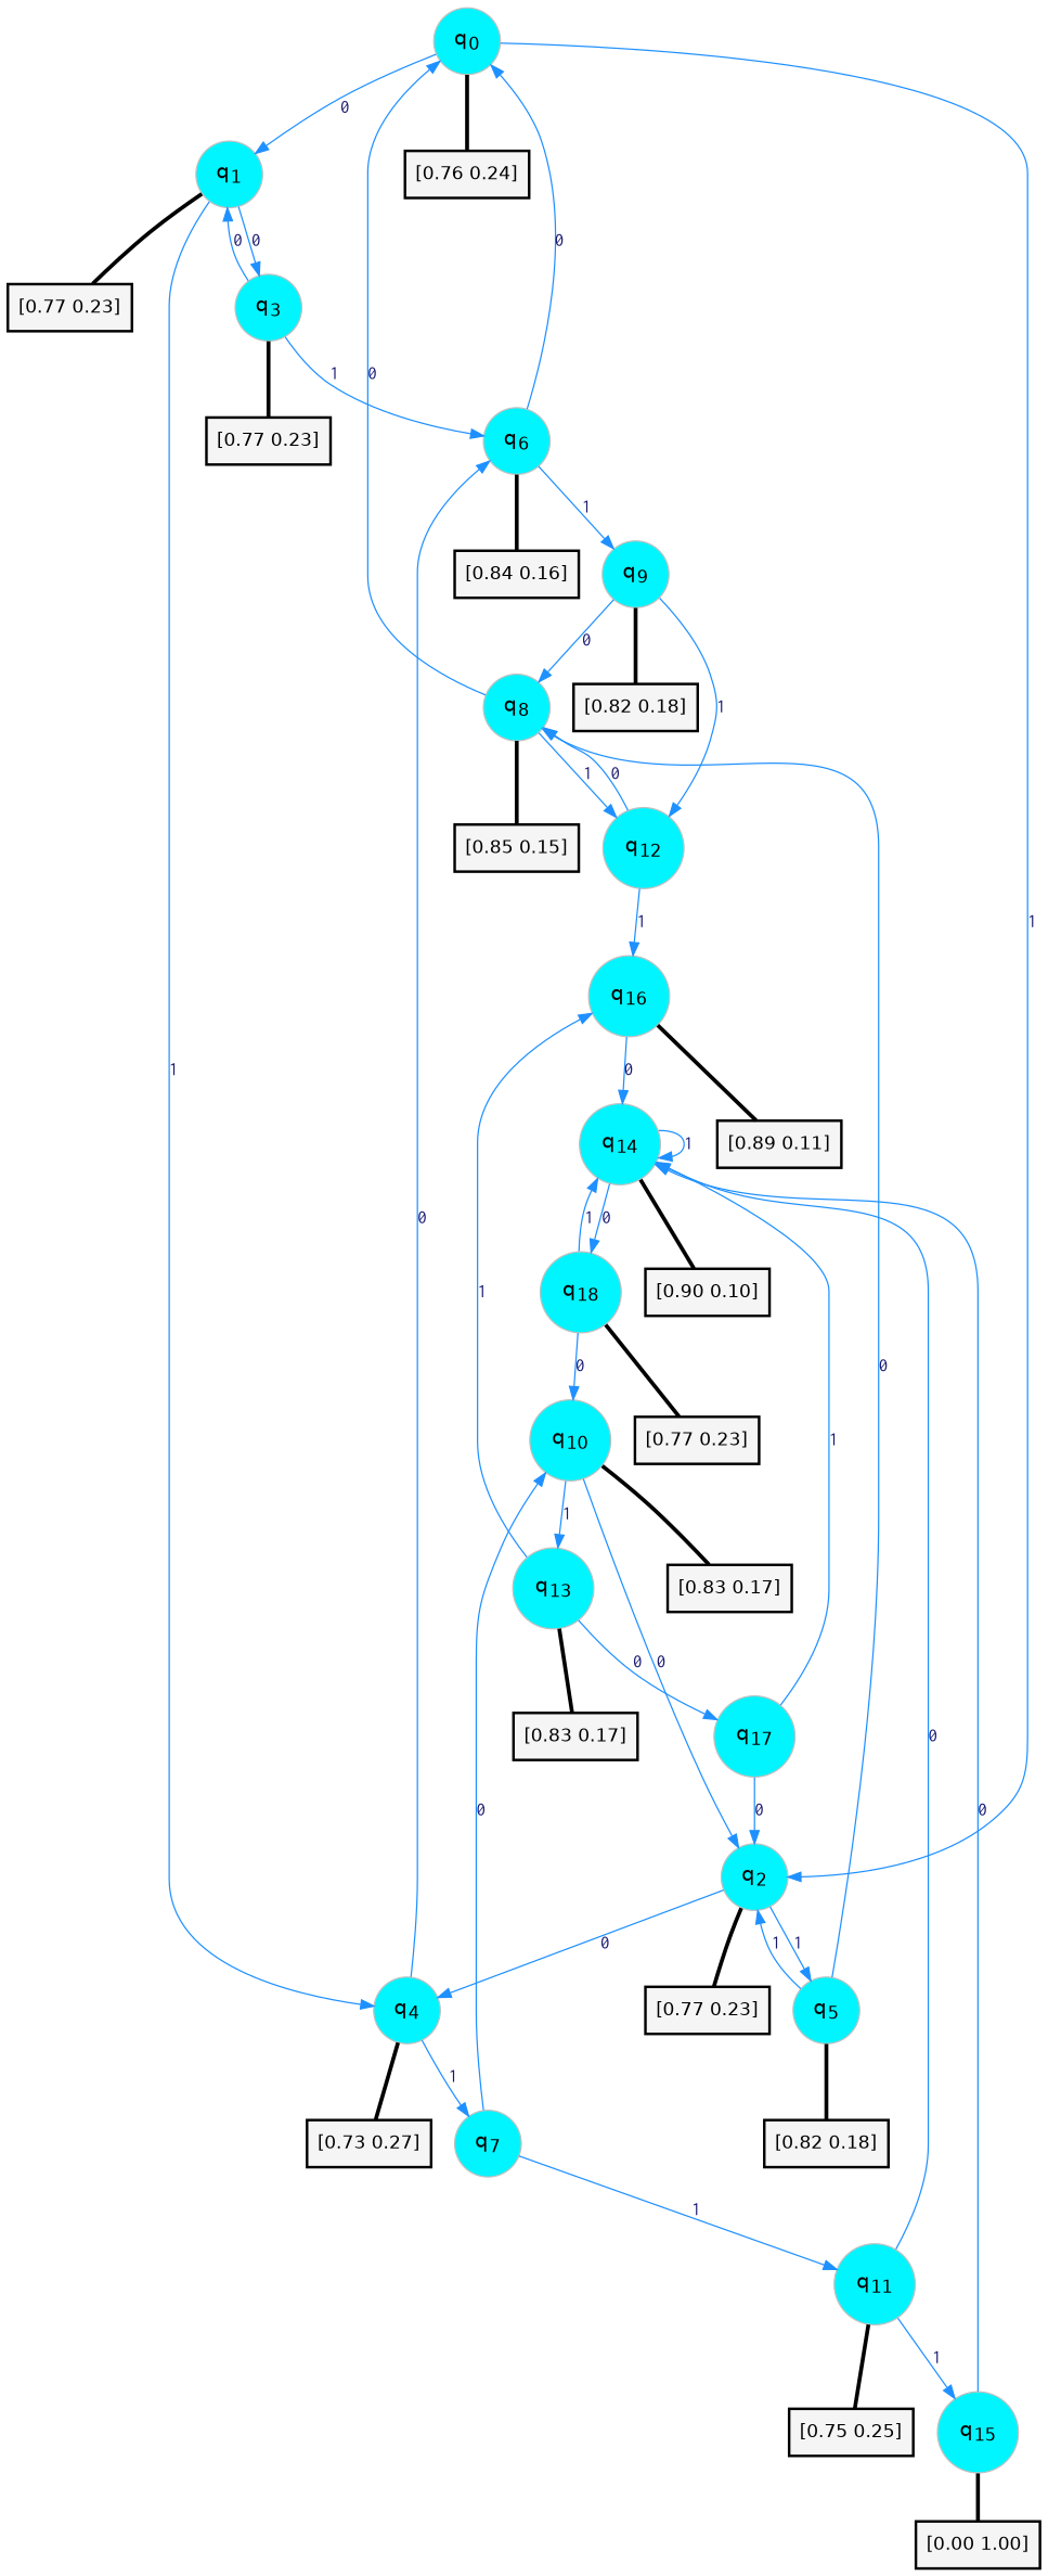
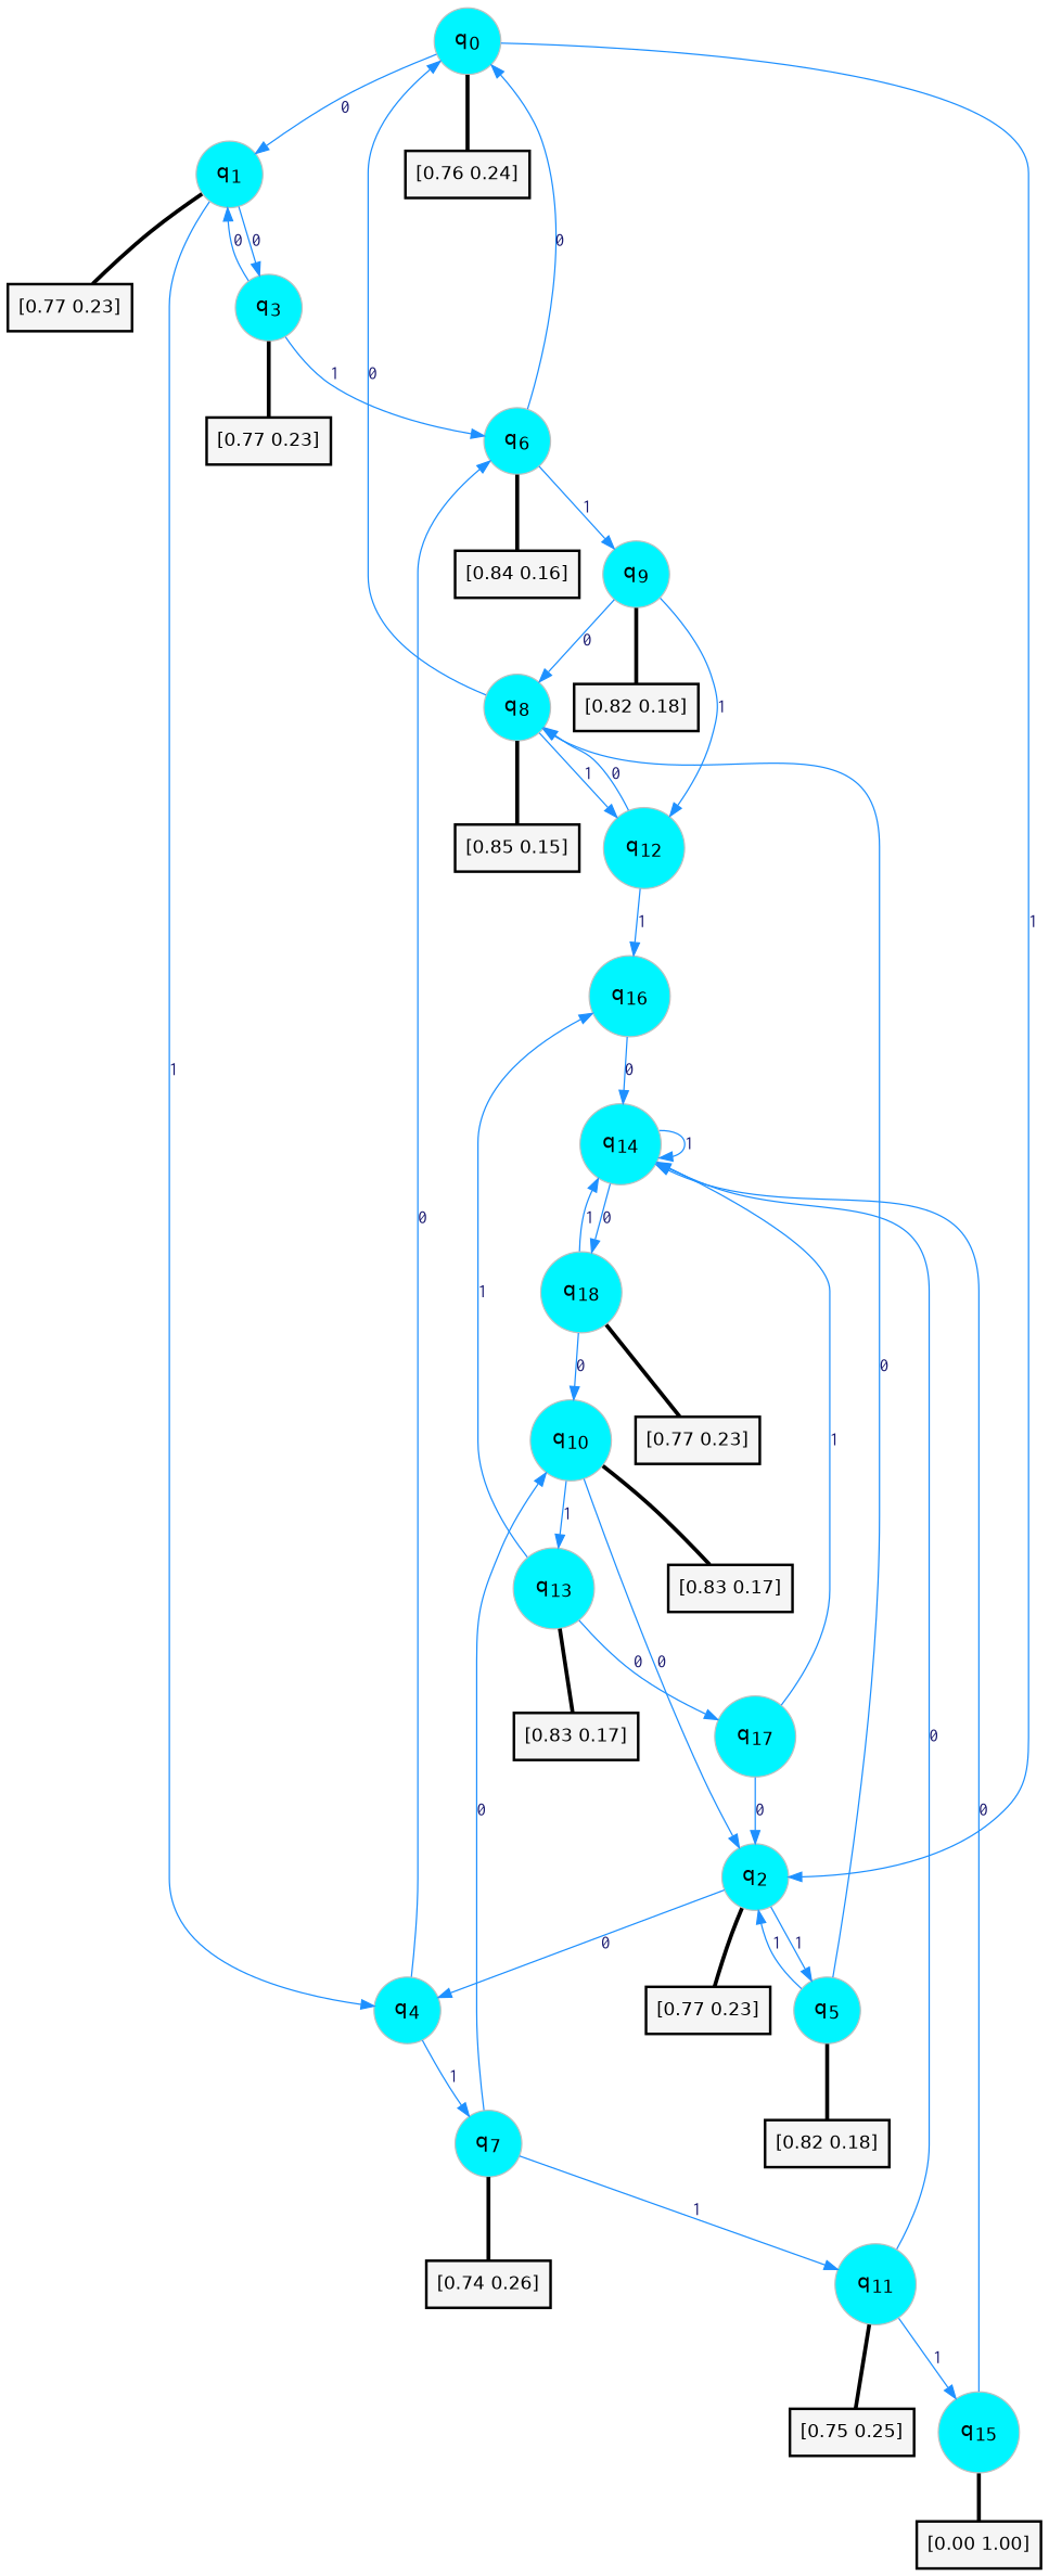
  digraph {
    rankdir=TD
    node [color=gray fillcolor=turquoise1 fontcolor=black fontname=Helvetica fontsize=16 fontweight=bold shape=circle style=filled]
    edge [arrowsize=1 color=dodgerblue1 fontcolor=midnightblue fontname=courier fontweight=bold penwidth=1 style=solid weight=20]
    n1 [label=<q<SUB>0</SUB>>]
    n2 [label=<q<SUB>1</SUB>>]
    n3 [label=<q<SUB>2</SUB>>]
    n4 [color=black fillcolor=whitesmoke fontsize=14 label="[0.76 0.24]" penwidth=2 shape=box]
    n5 [label=<q<SUB>3</SUB>>]
    n6 [label=<q<SUB>4</SUB>>]
    n7 [color=black fillcolor=whitesmoke fontsize=14 label="[0.77 0.23]" penwidth=2 shape=box]
    n8 [label=<q<SUB>5</SUB>>]
    n9 [color=black fillcolor=whitesmoke fontsize=14 label="[0.77 0.23]" penwidth=2 shape=box]
    n10 [label=<q<SUB>6</SUB>>]
    n11 [color=black fillcolor=whitesmoke fontsize=14 label="[0.77 0.23]" penwidth=2 shape=box]
    n12 [label=<q<SUB>7</SUB>>]
-   n13 [color=black fillcolor=whitesmoke fontsize=14 label="[0.73 0.27]" penwidth=2 shape=box]
    n14 [label=<q<SUB>8</SUB>>]
    n15 [color=black fillcolor=whitesmoke fontsize=14 label="[0.82 0.18]" penwidth=2 shape=box]
    n16 [label=<q<SUB>9</SUB>>]
    n17 [color=black fillcolor=whitesmoke fontsize=14 label="[0.84 0.16]" penwidth=2 shape=box]
    n18 [label=<q<SUB>10</SUB>>]
    n19 [label=<q<SUB>11</SUB>>]
+   n20 [color=black fillcolor=whitesmoke fontsize=14 label="[0.74 0.26]" penwidth=2 shape=box]
    n21 [label=<q<SUB>12</SUB>>]
    n22 [color=black fillcolor=whitesmoke fontsize=14 label="[0.85 0.15]" penwidth=2 shape=box]
    n23 [color=black fillcolor=whitesmoke fontsize=14 label="[0.82 0.18]" penwidth=2 shape=box]
    n24 [label=<q<SUB>13</SUB>>]
    n25 [color=black fillcolor=whitesmoke fontsize=14 label="[0.83 0.17]" penwidth=2 shape=box]
    n26 [label=<q<SUB>14</SUB>>]
    n27 [label=<q<SUB>15</SUB>>]
    n28 [color=black fillcolor=whitesmoke fontsize=14 label="[0.75 0.25]" penwidth=2 shape=box]
    n29 [label=<q<SUB>16</SUB>>]
    n30 [label=<q<SUB>17</SUB>>]
    n31 [color=black fillcolor=whitesmoke fontsize=14 label="[0.83 0.17]" penwidth=2 shape=box]
    n32 [label=<q<SUB>18</SUB>>]
-   n33 [color=black fillcolor=whitesmoke fontsize=14 label="[0.90 0.10]" penwidth=2 shape=box]
    n34 [color=black fillcolor=whitesmoke fontsize=14 label="[0.00 1.00]" penwidth=2 shape=box]
-   n35 [color=black fillcolor=whitesmoke fontsize=14 label="[0.89 0.11]" penwidth=2 shape=box]
    n36 [color=black fillcolor=whitesmoke fontsize=14 label="[0.77 0.23]" penwidth=2 shape=box]
    n1 -> n2 [label=0]
    n1 -> n3 [label=1]
    n1 -> n4 [arrowhead=none color=black penwidth=3]
    n2 -> n5 [label=0]
    n2 -> n6 [label=1]
    n2 -> n7 [arrowhead=none color=black penwidth=3]
    n3 -> n6 [label=0]
    n3 -> n8 [label=1]
    n3 -> n9 [arrowhead=none color=black penwidth=3]
    n5 -> n2 [label=0]
    n5 -> n10 [label=1]
    n5 -> n11 [arrowhead=none color=black penwidth=3]
    n6 -> n10 [label=0]
    n6 -> n12 [label=1]
-   n6 -> n13 [arrowhead=none color=black penwidth=3]
    n8 -> n3 [label=1]
    n8 -> n14 [label=0]
    n8 -> n15 [arrowhead=none color=black penwidth=3]
    n10 -> n1 [label=0]
    n10 -> n16 [label=1]
    n10 -> n17 [arrowhead=none color=black penwidth=3]
    n12 -> n18 [label=0]
    n12 -> n19 [label=1]
+   n12 -> n20 [arrowhead=none color=black penwidth=3]
    n14 -> n1 [label=0]
    n14 -> n21 [label=1]
    n14 -> n22 [arrowhead=none color=black penwidth=3]
    n16 -> n14 [label=0]
    n16 -> n21 [label=1]
    n16 -> n23 [arrowhead=none color=black penwidth=3]
    n18 -> n3 [label=0]
    n18 -> n24 [label=1]
    n18 -> n25 [arrowhead=none color=black penwidth=3]
    n19 -> n26 [label=0]
    n19 -> n27 [label=1]
    n19 -> n28 [arrowhead=none color=black penwidth=3]
    n21 -> n14 [label=0]
    n21 -> n29 [label=1]
    n24 -> n29 [label=1]
    n24 -> n30 [label=0]
    n24 -> n31 [arrowhead=none color=black penwidth=3]
    n26 -> n26 [label=1]
    n26 -> n32 [label=0]
-   n26 -> n33 [arrowhead=none color=black penwidth=3]
    n27 -> n26 [label=0]
    n27 -> n34 [arrowhead=none color=black penwidth=3]
    n29 -> n26 [label=0]
-   n29 -> n35 [arrowhead=none color=black penwidth=3]
    n30 -> n3 [label=0]
    n30 -> n26 [label=1]
    n32 -> n18 [label=0]
    n32 -> n26 [label=1]
    n32 -> n36 [arrowhead=none color=black penwidth=3]
  }
